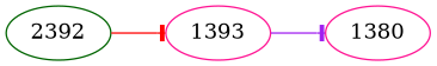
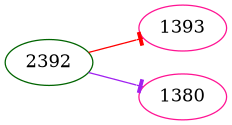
  strict digraph {
    rankdir=LR
    node [color=deeppink]
    edge [arrowhead=tee]
    n1 [color=darkgreen label=2392]
    1393
    1380
    n1 -> 1393 [color=red]
-   1393 -> 1380 [color=purple]
+   n1 -> 1380 [color=purple]
  }
